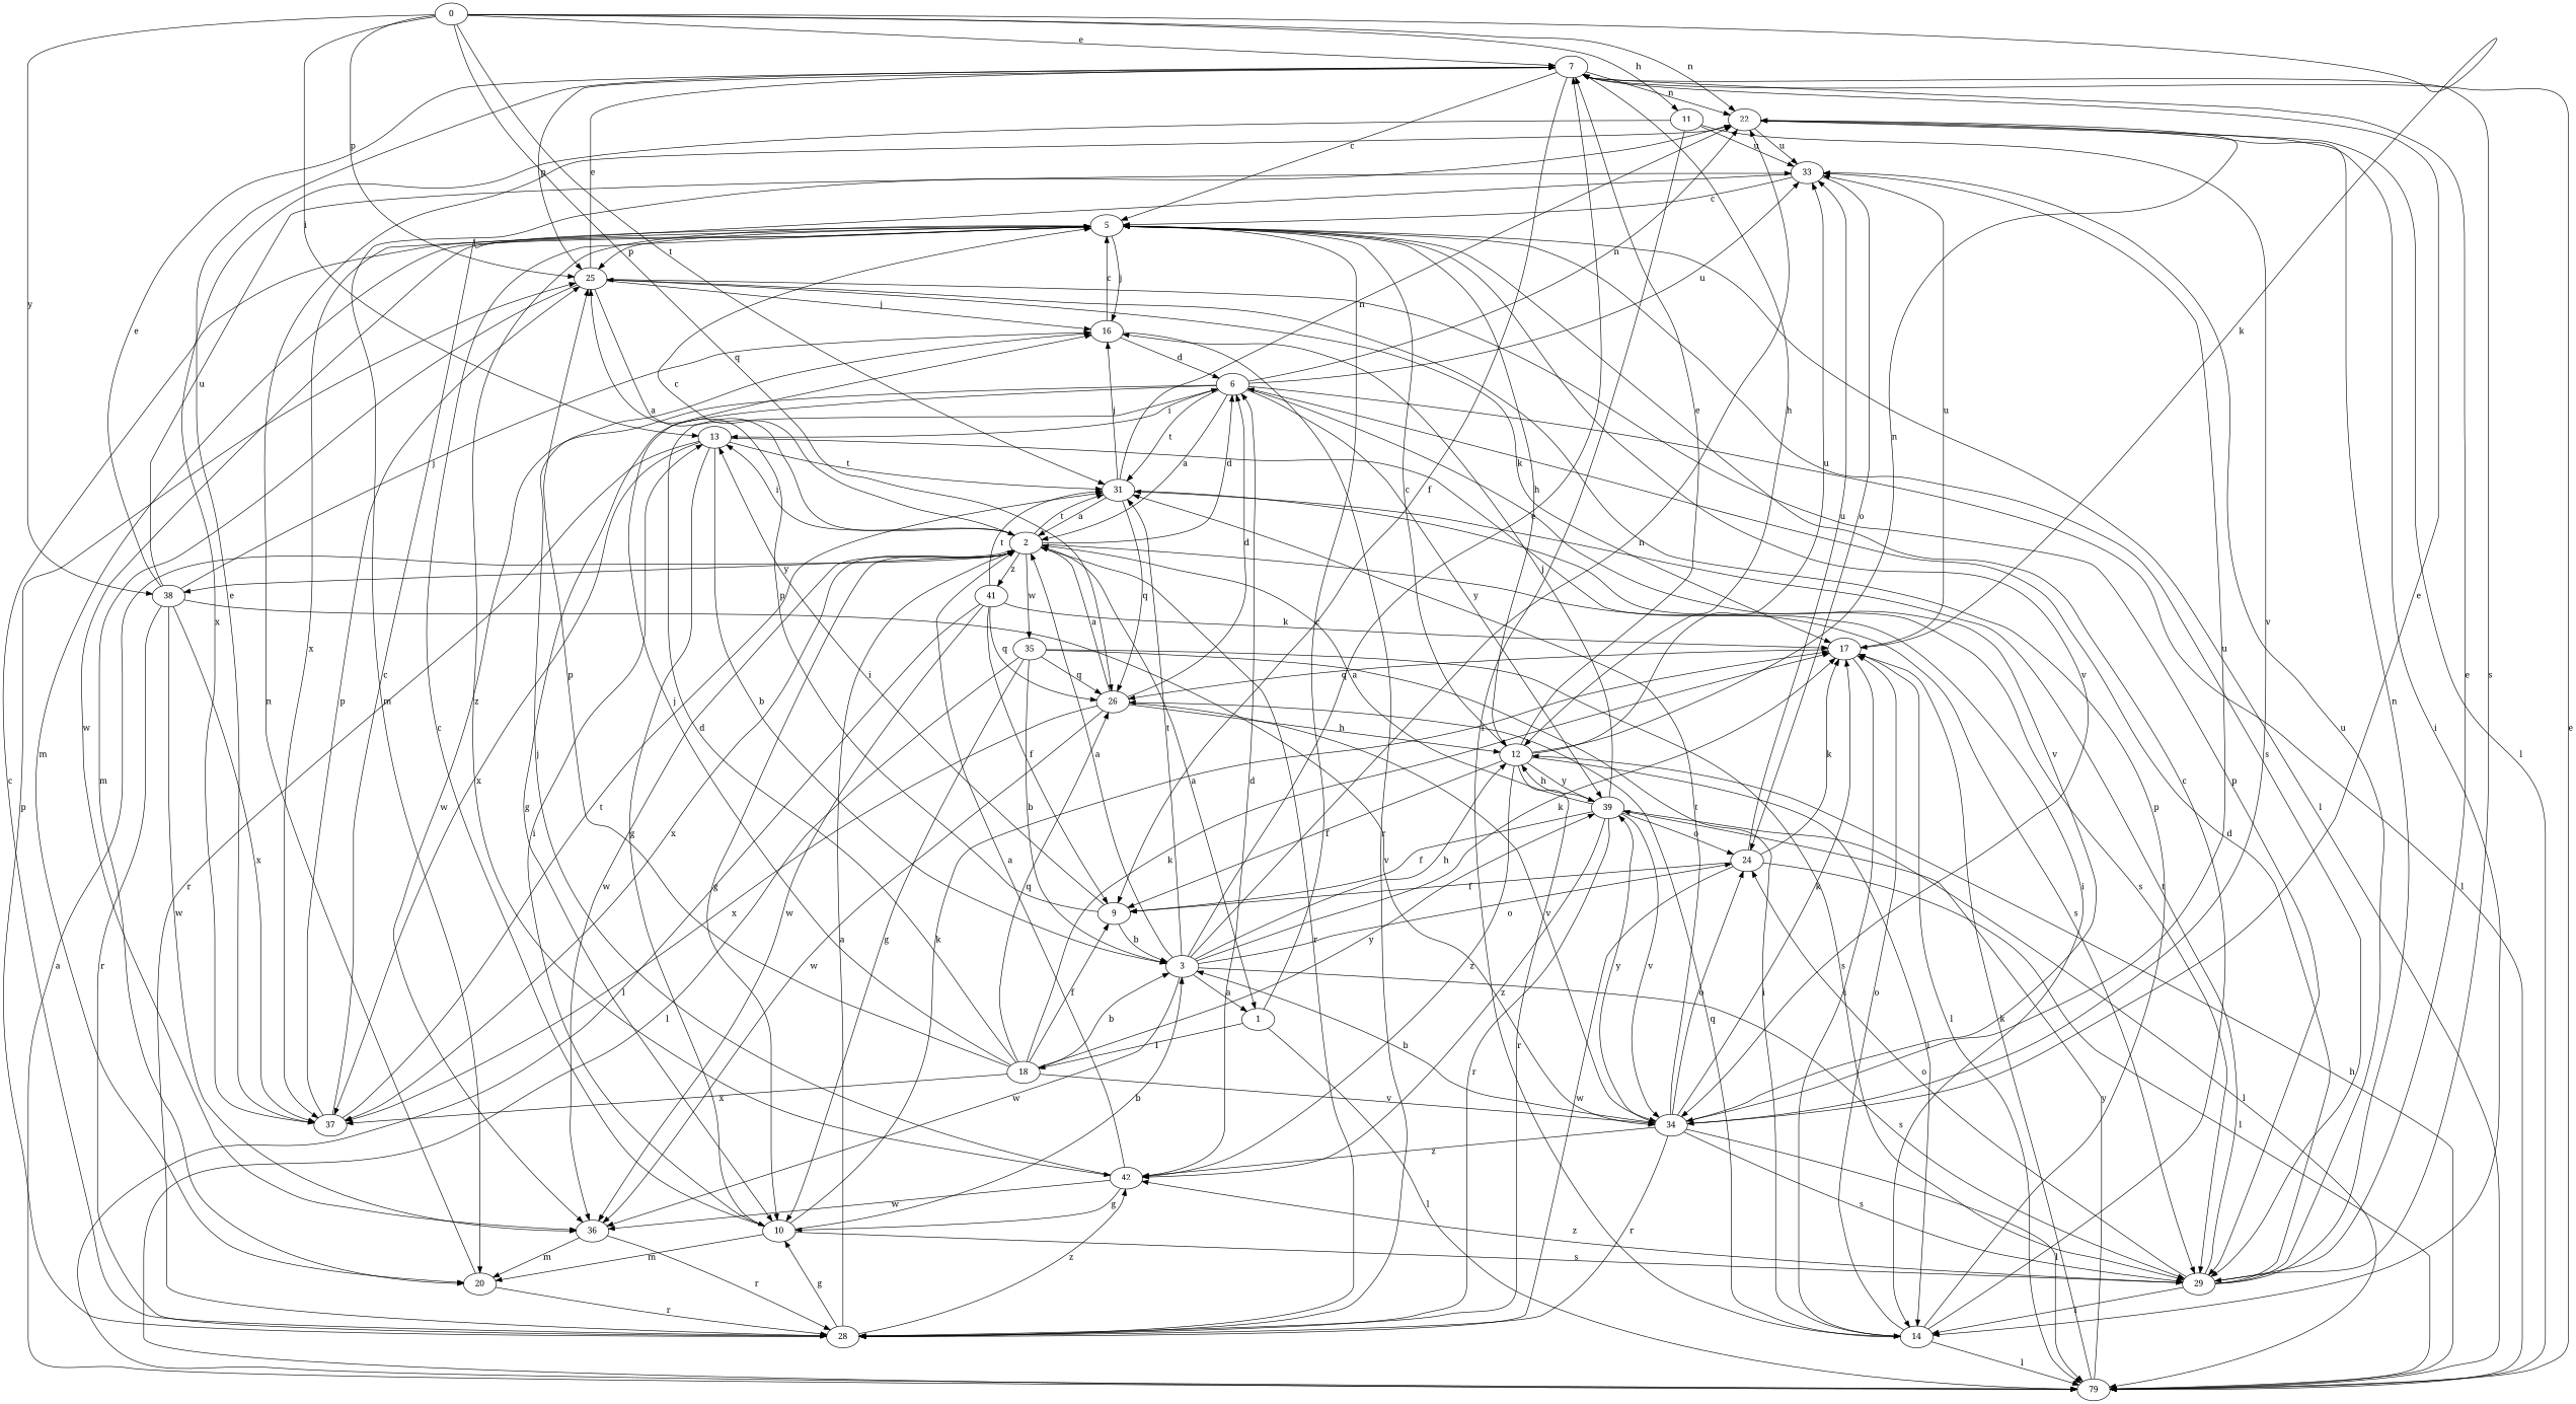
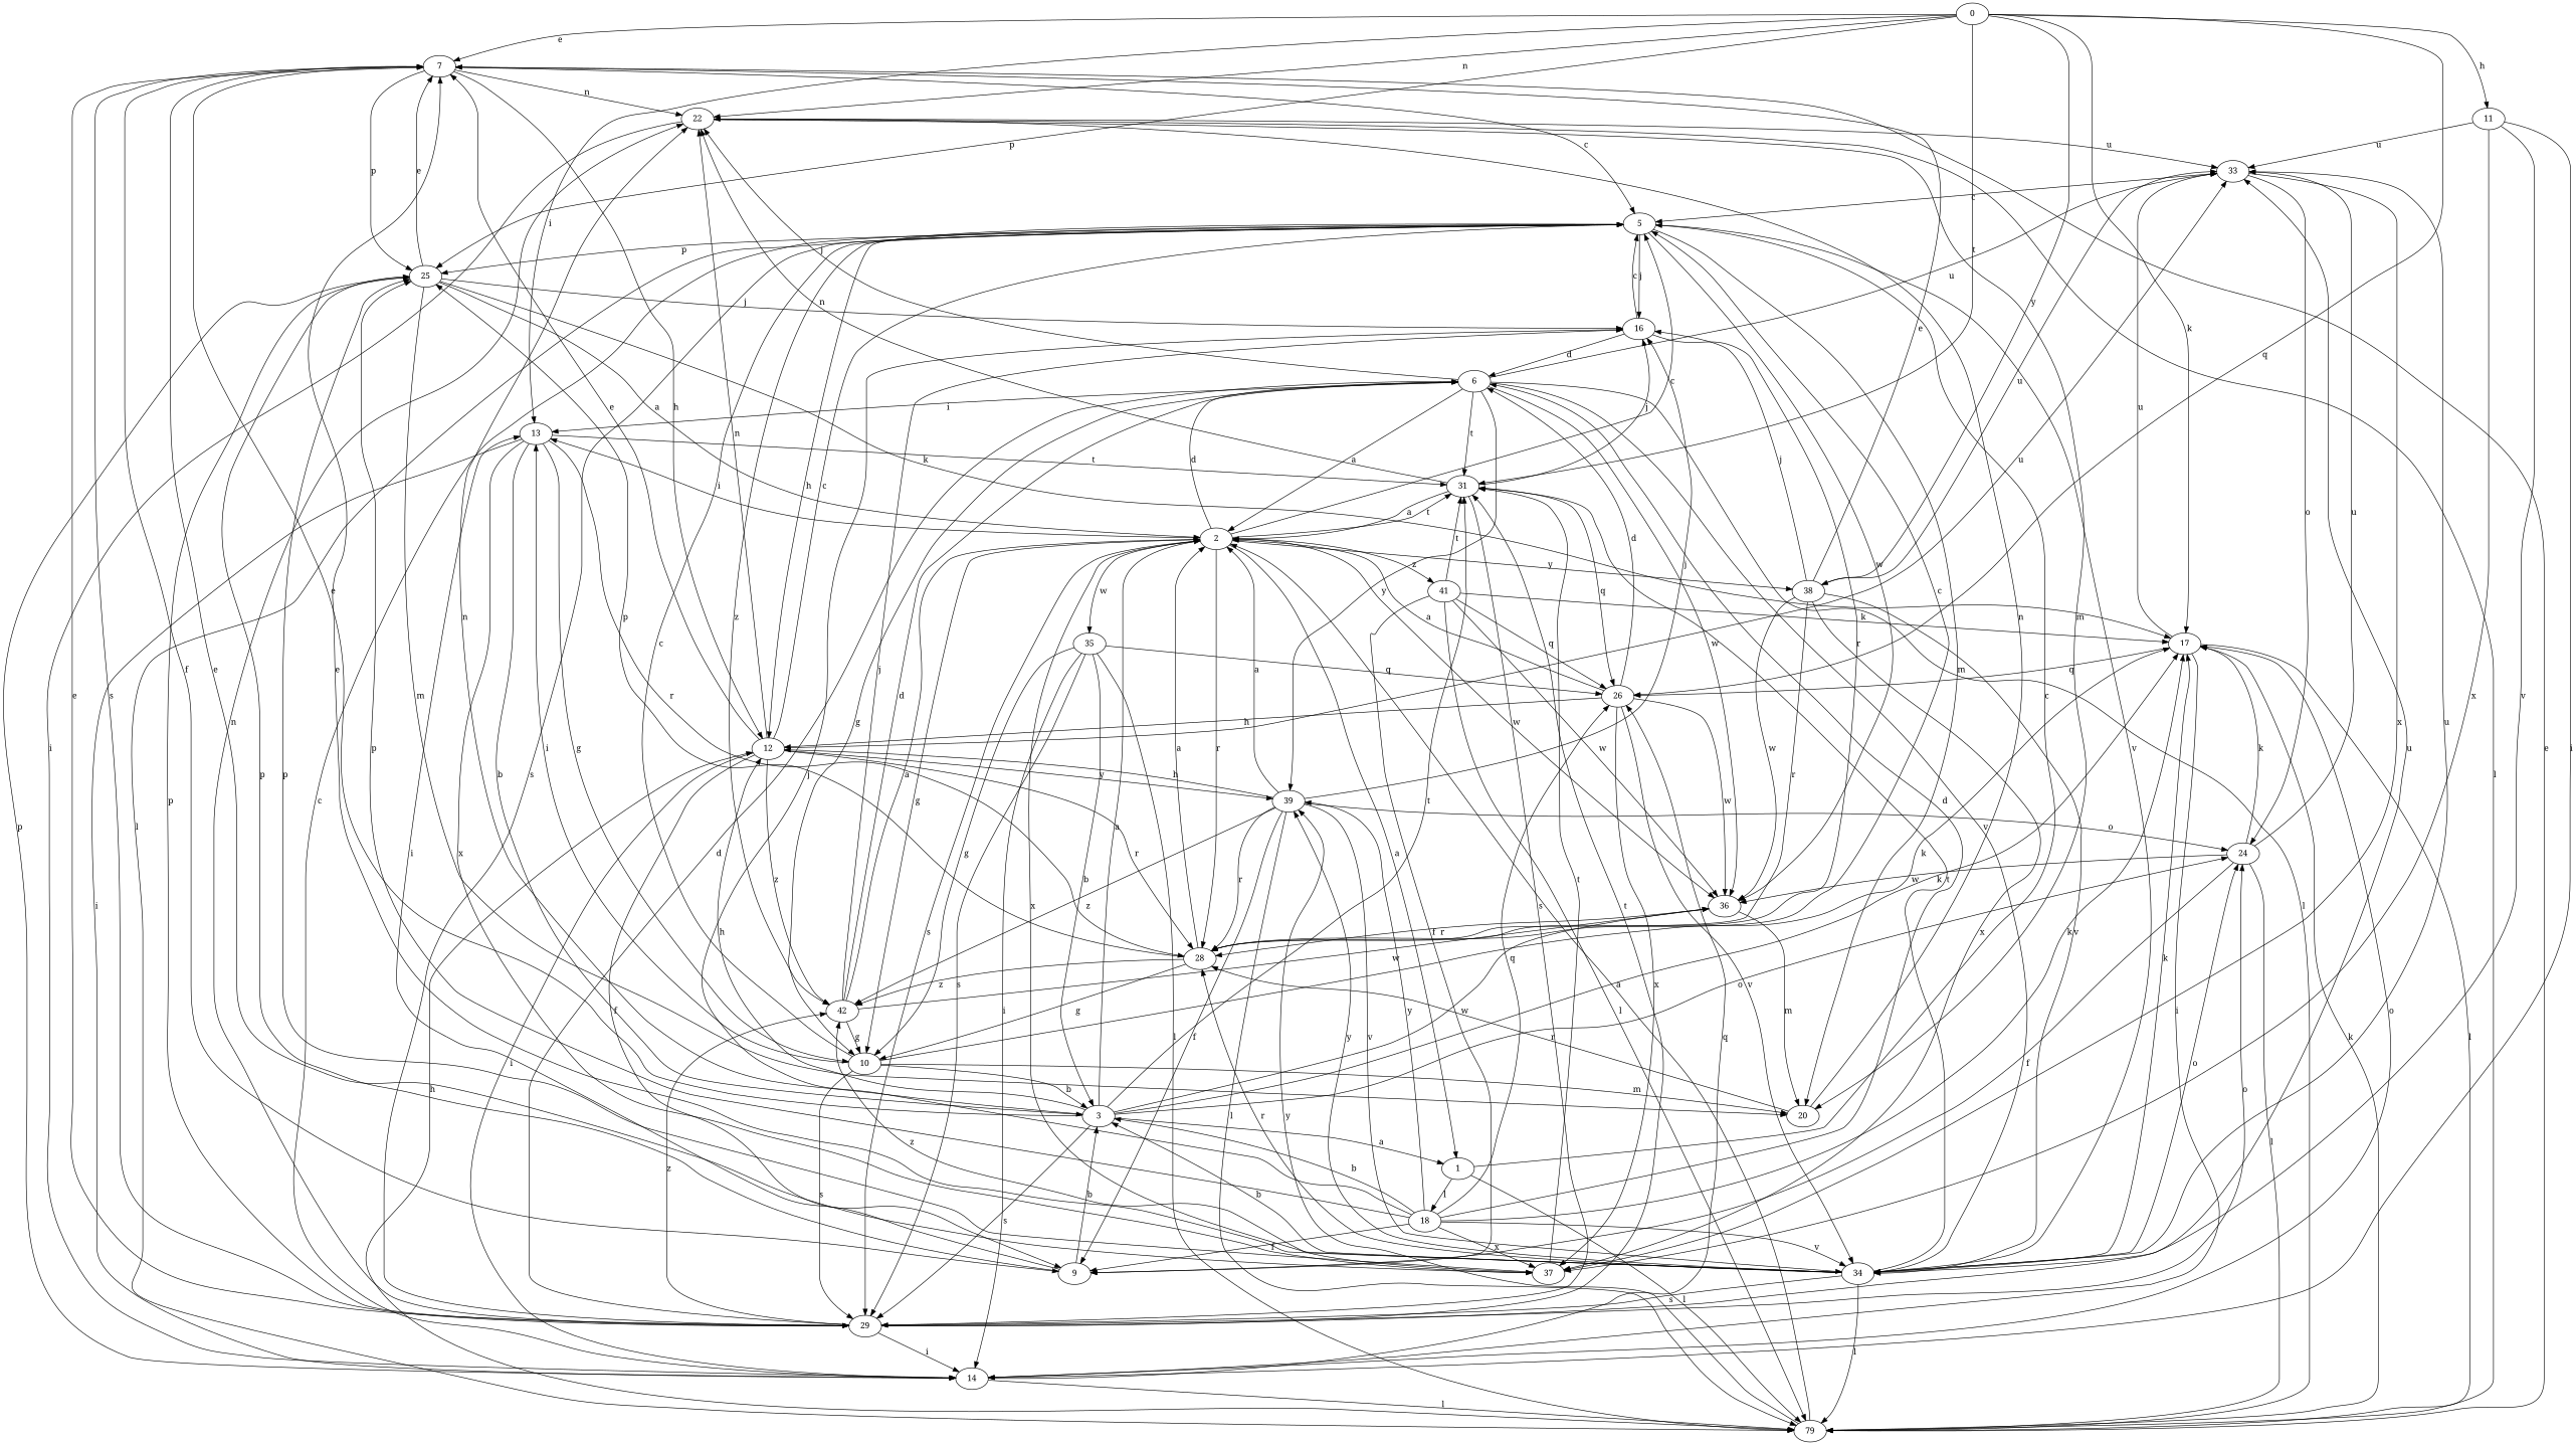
  strict digraph {
    fontname="Noto Serif"
    node [fontname="Noto Serif"]
    edge [fontname="Noto Serif"]
    0
    7
    11
    13
    17
    22
    25
    26
    31
    38
    5
    29
    12
    9
    37
    34
    33
    14
    10
    28
    3
    n22 [label=79]
    20
    2
    16
    6
    36
    1
    18
    42
    39
    35
    41
    24
    0 -> 7 [label=e]
    0 -> 11 [label=h]
    0 -> 13 [label=i]
    0 -> 17 [label=k]
    0 -> 22 [label=n]
    0 -> 25 [label=p]
    0 -> 26 [label=q]
    0 -> 31 [label=t]
    0 -> 38 [label=y]
    7 -> 22 [label=n]
    7 -> 25 [label=p]
    7 -> 5 [label=c]
    7 -> 29 [label=s]
    7 -> 12 [label=h]
    7 -> 9 [label=f]
    11 -> 37 [label=x]
    11 -> 34 [label=v]
    11 -> 33 [label=u]
    11 -> 14 [label=i]
    13 -> 31 [label=t]
    13 -> 37 [label=x]
    13 -> 14 [label=i]
    13 -> 10 [label=g]
    13 -> 28 [label=r]
    13 -> 3 [label=b]
    17 -> 26 [label=q]
    17 -> 33 [label=u]
    17 -> 14 [label=i]
    17 -> n22 [label=l]
    22 -> 33 [label=u]
    22 -> 14 [label=i]
    22 -> n22 [label=l]
    22 -> 20 [label=m]
    25 -> 7 [label=e]
    25 -> 17 [label=k]
    25 -> 29 [label=p]
    25 -> 20 [label=m]
    25 -> 2 [label=a]
    25 -> 16 [label=j]
    26 -> 12 [label=h]
    26 -> 37 [label=x]
    26 -> 34 [label=v]
    26 -> 2 [label=a]
    26 -> 6 [label=d]
    26 -> 36 [label=w]
    31 -> 22 [label=n]
    31 -> 26 [label=q]
    31 -> 29 [label=s]
    31 -> 2 [label=a]
    31 -> 16 [label=j]
    38 -> 7 [label=e]
    38 -> 37 [label=x]
    38 -> 34 [label=v]
    38 -> 33 [label=u]
    38 -> 28 [label=r]
    38 -> 16 [label=j]
    38 -> 36 [label=w]
    5 -> 25 [label=p]
    5 -> 29 [label=s]
    5 -> 12 [label=h]
    5 -> 34 [label=v]
    5 -> n22 [label=l]
    5 -> 20 [label=m]
    5 -> 16 [label=j]
    5 -> 36 [label=w]
    5 -> 42 [label=z]
    29 -> 7 [label=e]
    29 -> 22 [label=n]
    29 -> 31 [label=t]
    29 -> 33 [label=u]
    29 -> 14 [label=i]
    29 -> 6 [label=d]
    29 -> 42 [label=z]
    29 -> 24 [label=o]
    12 -> 7 [label=e]
    12 -> 22 [label=n]
    12 -> 5 [label=c]
    12 -> 9 [label=f]
    12 -> 33 [label=u]
    12 -> 14 [label=i]
    12 -> 28 [label=r]
    12 -> 42 [label=z]
    12 -> 39 [label=y]
    9 -> 13 [label=i]
    9 -> 25 [label=p]
    9 -> 3 [label=b]
    37 -> 7 [label=e]
    37 -> 25 [label=p]
    37 -> 31 [label=t]
-   37 -> 5 [label=c]
    34 -> 7 [label=e]
    34 -> 17 [label=k]
    34 -> 31 [label=t]
    34 -> 29 [label=s]
    34 -> 33 [label=u]
    34 -> 28 [label=r]
    34 -> 3 [label=b]
    34 -> n22 [label=l]
    34 -> 42 [label=z]
    34 -> 39 [label=y]
    34 -> 24 [label=o]
    33 -> 5 [label=c]
    33 -> 37 [label=x]
    33 -> 24 [label=o]
    14 -> 17 [label=o]
    14 -> 25 [label=p]
    14 -> 26 [label=q]
    14 -> 5 [label=c]
    14 -> n22 [label=l]
    10 -> 13 [label=i]
    10 -> 17 [label=k]
    10 -> 5 [label=c]
    10 -> 29 [label=s]
    10 -> 3 [label=b]
    10 -> 20 [label=m]
    28 -> 25 [label=p]
    28 -> 5 [label=c]
    28 -> 10 [label=g]
    28 -> 2 [label=a]
    28 -> 42 [label=z]
    3 -> 7 [label=e]
    3 -> 17 [label=k]
    3 -> 22 [label=n]
    3 -> 31 [label=t]
    3 -> 29 [label=s]
    3 -> 12 [label=h]
    3 -> 2 [label=a]
    3 -> 36 [label=w]
    3 -> 1 [label=a]
    3 -> 24 [label=o]
    n22 -> 7 [label=e]
    n22 -> 17 [label=k]
    n22 -> 12 [label=h]
    n22 -> 2 [label=a]
    n22 -> 39 [label=y]
    20 -> 22 [label=n]
    20 -> 28 [label=r]
    2 -> 13 [label=i]
    2 -> 31 [label=t]
    2 -> 38 [label=y]
    2 -> 5 [label=c]
    2 -> 29 [label=s]
    2 -> 37 [label=x]
    2 -> 10 [label=g]
    2 -> 28 [label=r]
    2 -> 6 [label=d]
    2 -> 36 [label=w]
    2 -> 1 [label=a]
    2 -> 35 [label=w]
    2 -> 41 [label=z]
    16 -> 5 [label=c]
    16 -> 28 [label=r]
    16 -> 6 [label=d]
    6 -> 13 [label=i]
-   6 -> 22 [label=n]
+   6 -> 22 [label=j]
    6 -> 31 [label=t]
    6 -> 34 [label=v]
    6 -> 33 [label=u]
    6 -> 10 [label=g]
    6 -> n22 [label=l]
    6 -> 2 [label=a]
    6 -> 36 [label=w]
    6 -> 39 [label=y]
    36 -> 28 [label=r]
    36 -> 20 [label=m]
    1 -> 5 [label=c]
    1 -> n22 [label=l]
    1 -> 18 [label=l]
    18 -> 17 [label=k]
    18 -> 25 [label=p]
    18 -> 26 [label=q]
    18 -> 9 [label=f]
    18 -> 37 [label=x]
    18 -> 34 [label=v]
    18 -> 3 [label=b]
    18 -> 16 [label=j]
    18 -> 6 [label=d]
    18 -> 39 [label=y]
    42 -> 10 [label=g]
    42 -> 2 [label=a]
    42 -> 16 [label=j]
    42 -> 6 [label=d]
    42 -> 36 [label=w]
    39 -> 12 [label=h]
    39 -> 9 [label=f]
    39 -> 34 [label=v]
    39 -> 28 [label=r]
    39 -> n22 [label=l]
    39 -> 2 [label=a]
    39 -> 16 [label=j]
    39 -> 42 [label=z]
    39 -> 24 [label=o]
    35 -> 26 [label=q]
    35 -> 29 [label=s]
    35 -> 14 [label=i]
    35 -> 10 [label=g]
    35 -> 3 [label=b]
    35 -> n22 [label=l]
    41 -> 17 [label=k]
    41 -> 26 [label=q]
    41 -> 31 [label=t]
    41 -> 9 [label=f]
    41 -> n22 [label=l]
    41 -> 36 [label=w]
    24 -> 17 [label=k]
    24 -> 9 [label=f]
    24 -> 33 [label=u]
    24 -> n22 [label=l]
-   24 -> 28 [label=w]
+   24 -> 36 [label=w]
  }
